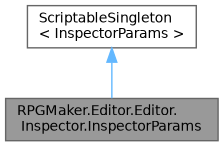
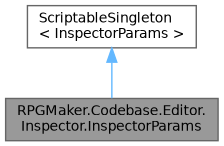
  digraph {
    node [color=gray40 fontname=Helvetica fontsize=10 shape=box style=filled]
-   n1 [fillcolor=grey60 fontcolor=black height=0.2 label="RPGMaker.Editor.Editor.\lInspector.InspectorParams" width=0.4]
+   n1 [fillcolor=grey60 fontcolor=black height=0.2 label="RPGMaker.Codebase.Editor.\lInspector.InspectorParams" width=0.4]
    n2 [fillcolor=white height=0.2 label="ScriptableSingleton\l\< InspectorParams \>" width=0.4]
    n2 -> n1 [color=steelblue1 dir=back fontname=Helvetica fontsize=10 labelfontname=Helvetica labelfontsize=10 style=solid]
  }
